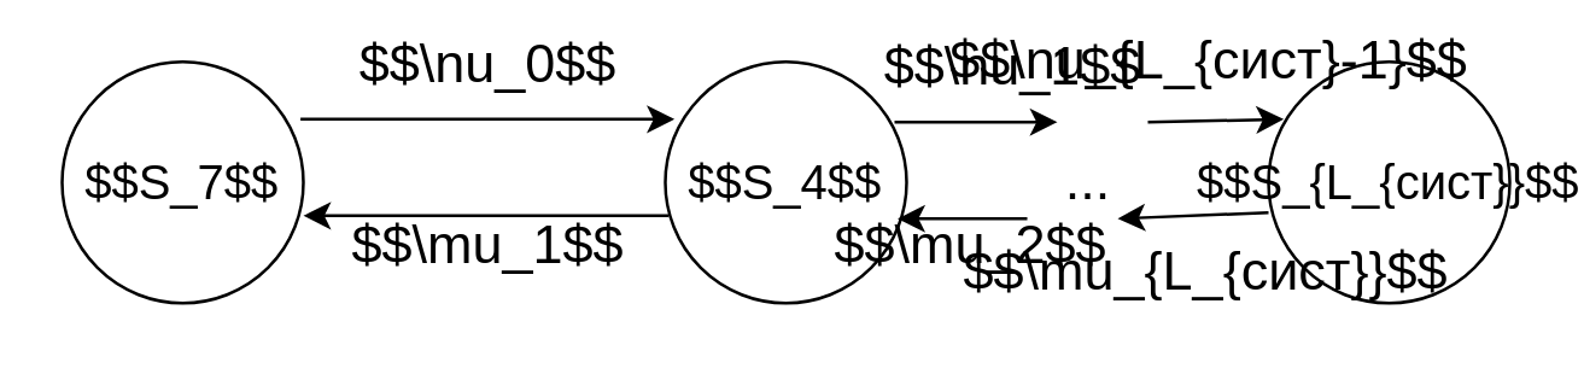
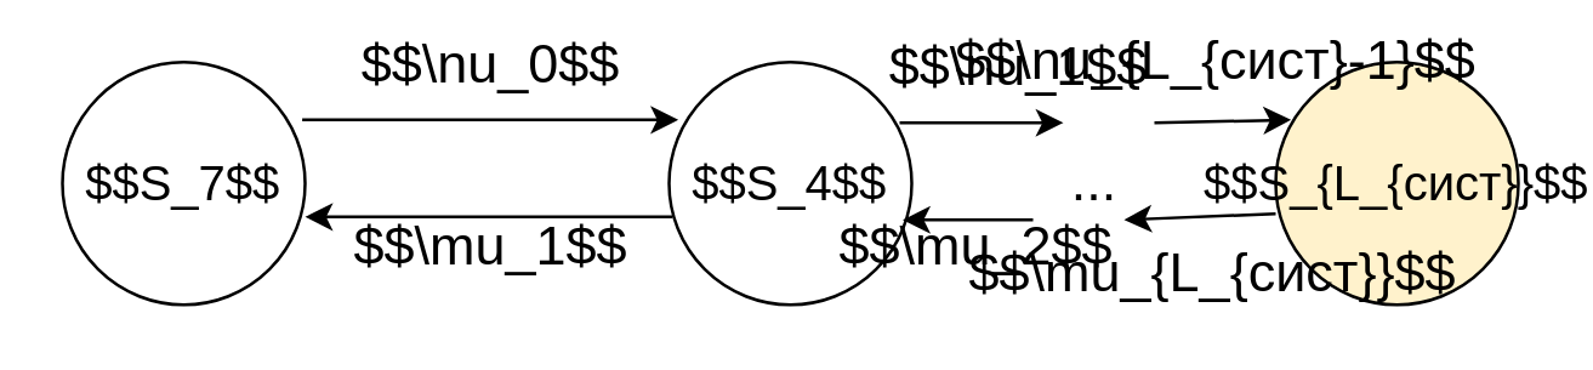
  <mxCell id="0" />
  <mxCell id="1" parent="0" />
  <mxCell id="2" value="&lt;font style=&quot;font-size: 16px;&quot;&gt;$$S_7$$&lt;/font&gt;" style="ellipse;whiteSpace=wrap;html=1;" vertex="1" parent="1"><mxGeometry x="20" y="20" width="80" height="80" as="geometry" /></mxCell>
  <mxCell id="3" value="&lt;font style=&quot;font-size: 16px;&quot;&gt;$$S_4$$&lt;/font&gt;" style="ellipse;whiteSpace=wrap;html=1;" vertex="1" parent="1"><mxGeometry x="220" y="20" width="80" height="80" as="geometry" /></mxCell>
- <mxCell id="4" value="&lt;font style=&quot;font-size: 16px;&quot;&gt;$$S_{L_{сист}}$$&lt;/font&gt;" style="ellipse;whiteSpace=wrap;html=1;" vertex="1" parent="1"><mxGeometry x="420" y="20" width="80" height="80" as="geometry" /></mxCell>
+ <mxCell id="4" value="&lt;font style=&quot;font-size: 16px;&quot;&gt;$$S_{L_{сист}}$$&lt;/font&gt;" style="ellipse;whiteSpace=wrap;html=1;fillColor=#fff2cc;" vertex="1" parent="1"><mxGeometry x="420" y="20" width="80" height="80" as="geometry" /></mxCell>
  <mxCell id="5" value="" style="endArrow=classic;html=1;rounded=0;exitX=0.988;exitY=0.238;exitDx=0;exitDy=0;exitPerimeter=0;entryX=0.038;entryY=0.238;entryDx=0;entryDy=0;entryPerimeter=0;" edge="1" parent="1" source="2" target="3"><mxGeometry width="50" height="50" relative="1" as="geometry"><mxPoint x="10" y="190" as="sourcePoint" /><mxPoint x="60" y="140" as="targetPoint" /></mxGeometry></mxCell>
  <mxCell id="6" value="$$\nu_0$$" style="edgeLabel;html=1;align=center;verticalAlign=middle;resizable=0;points=[];labelBackgroundColor=none;fontSize=18;" vertex="1" connectable="0" parent="5"><mxGeometry x="-0.355" y="1" relative="1" as="geometry"><mxPoint x="21" y="-18" as="offset" /></mxGeometry></mxCell>
  <mxCell id="7" value="" style="endArrow=classic;html=1;rounded=0;exitX=0.013;exitY=0.638;exitDx=0;exitDy=0;exitPerimeter=0;entryX=1;entryY=0.638;entryDx=0;entryDy=0;entryPerimeter=0;" edge="1" parent="1" source="3" target="2"><mxGeometry width="50" height="50" relative="1" as="geometry"><mxPoint x="180" y="240" as="sourcePoint" /><mxPoint x="230" y="190" as="targetPoint" /></mxGeometry></mxCell>
  <mxCell id="8" value="$$\mu_1$$" style="edgeLabel;html=1;align=center;verticalAlign=middle;resizable=0;points=[];labelBackgroundColor=none;fontSize=18;" vertex="1" connectable="0" parent="7"><mxGeometry x="-0.223" y="2" relative="1" as="geometry"><mxPoint x="-14" y="7" as="offset" /></mxGeometry></mxCell>
  <mxCell id="9" value="" style="endArrow=classic;html=1;rounded=0;exitX=0.988;exitY=0.238;exitDx=0;exitDy=0;exitPerimeter=0;" edge="1" parent="1"><mxGeometry width="50" height="50" relative="1" as="geometry"><mxPoint x="296" y="40" as="sourcePoint" /><mxPoint x="350" y="40" as="targetPoint" /></mxGeometry></mxCell>
  <mxCell id="10" value="$$\nu_1$$" style="edgeLabel;html=1;align=center;verticalAlign=middle;resizable=0;points=[];labelBackgroundColor=none;fontSize=18;" vertex="1" connectable="0" parent="9"><mxGeometry x="-0.355" y="1" relative="1" as="geometry"><mxPoint x="21" y="-18" as="offset" /></mxGeometry></mxCell>
  <mxCell id="11" value="" style="endArrow=classic;html=1;rounded=0;entryX=1;entryY=0.638;entryDx=0;entryDy=0;entryPerimeter=0;" edge="1" parent="1"><mxGeometry width="50" height="50" relative="1" as="geometry"><mxPoint x="340" y="72" as="sourcePoint" /><mxPoint x="297" y="72" as="targetPoint" /></mxGeometry></mxCell>
  <mxCell id="12" value="$$\mu_2$$" style="edgeLabel;html=1;align=center;verticalAlign=middle;resizable=0;points=[];labelBackgroundColor=none;fontSize=18;" vertex="1" connectable="0" parent="11"><mxGeometry x="-0.223" y="2" relative="1" as="geometry"><mxPoint x="-3" y="6" as="offset" /></mxGeometry></mxCell>
  <mxCell id="13" value="&lt;font style=&quot;font-size: 18px;&quot;&gt;...&lt;/font&gt;" style="text;html=1;align=center;verticalAlign=middle;resizable=0;points=[];autosize=1;strokeColor=none;fillColor=none;" vertex="1" parent="1"><mxGeometry x="340" y="40" width="40" height="40" as="geometry" /></mxCell>
  <mxCell id="14" value="" style="endArrow=classic;html=1;rounded=0;exitX=0.988;exitY=0.238;exitDx=0;exitDy=0;exitPerimeter=0;entryX=0.063;entryY=0.238;entryDx=0;entryDy=0;entryPerimeter=0;" edge="1" parent="1" target="4"><mxGeometry width="50" height="50" relative="1" as="geometry"><mxPoint x="380" y="40" as="sourcePoint" /><mxPoint x="420" y="40" as="targetPoint" /></mxGeometry></mxCell>
  <mxCell id="15" value="$$\nu_{L_{сист}-1}$$" style="edgeLabel;html=1;align=center;verticalAlign=middle;resizable=0;points=[];labelBackgroundColor=none;fontSize=18;" vertex="1" connectable="0" parent="14"><mxGeometry x="-0.355" y="1" relative="1" as="geometry"><mxPoint x="5" y="-19" as="offset" /></mxGeometry></mxCell>
  <mxCell id="16" value="" style="endArrow=classic;html=1;rounded=0;" edge="1" parent="1"><mxGeometry width="50" height="50" relative="1" as="geometry"><mxPoint x="420" y="70" as="sourcePoint" /><mxPoint x="370" y="72" as="targetPoint" /></mxGeometry></mxCell>
  <mxCell id="17" value="$$\mu_{L_{сист}}$$" style="edgeLabel;html=1;align=center;verticalAlign=middle;resizable=0;points=[];labelBackgroundColor=none;fontSize=18;" vertex="1" connectable="0" parent="16"><mxGeometry x="-0.223" y="2" relative="1" as="geometry"><mxPoint x="-3" y="17" as="offset" /></mxGeometry></mxCell>
